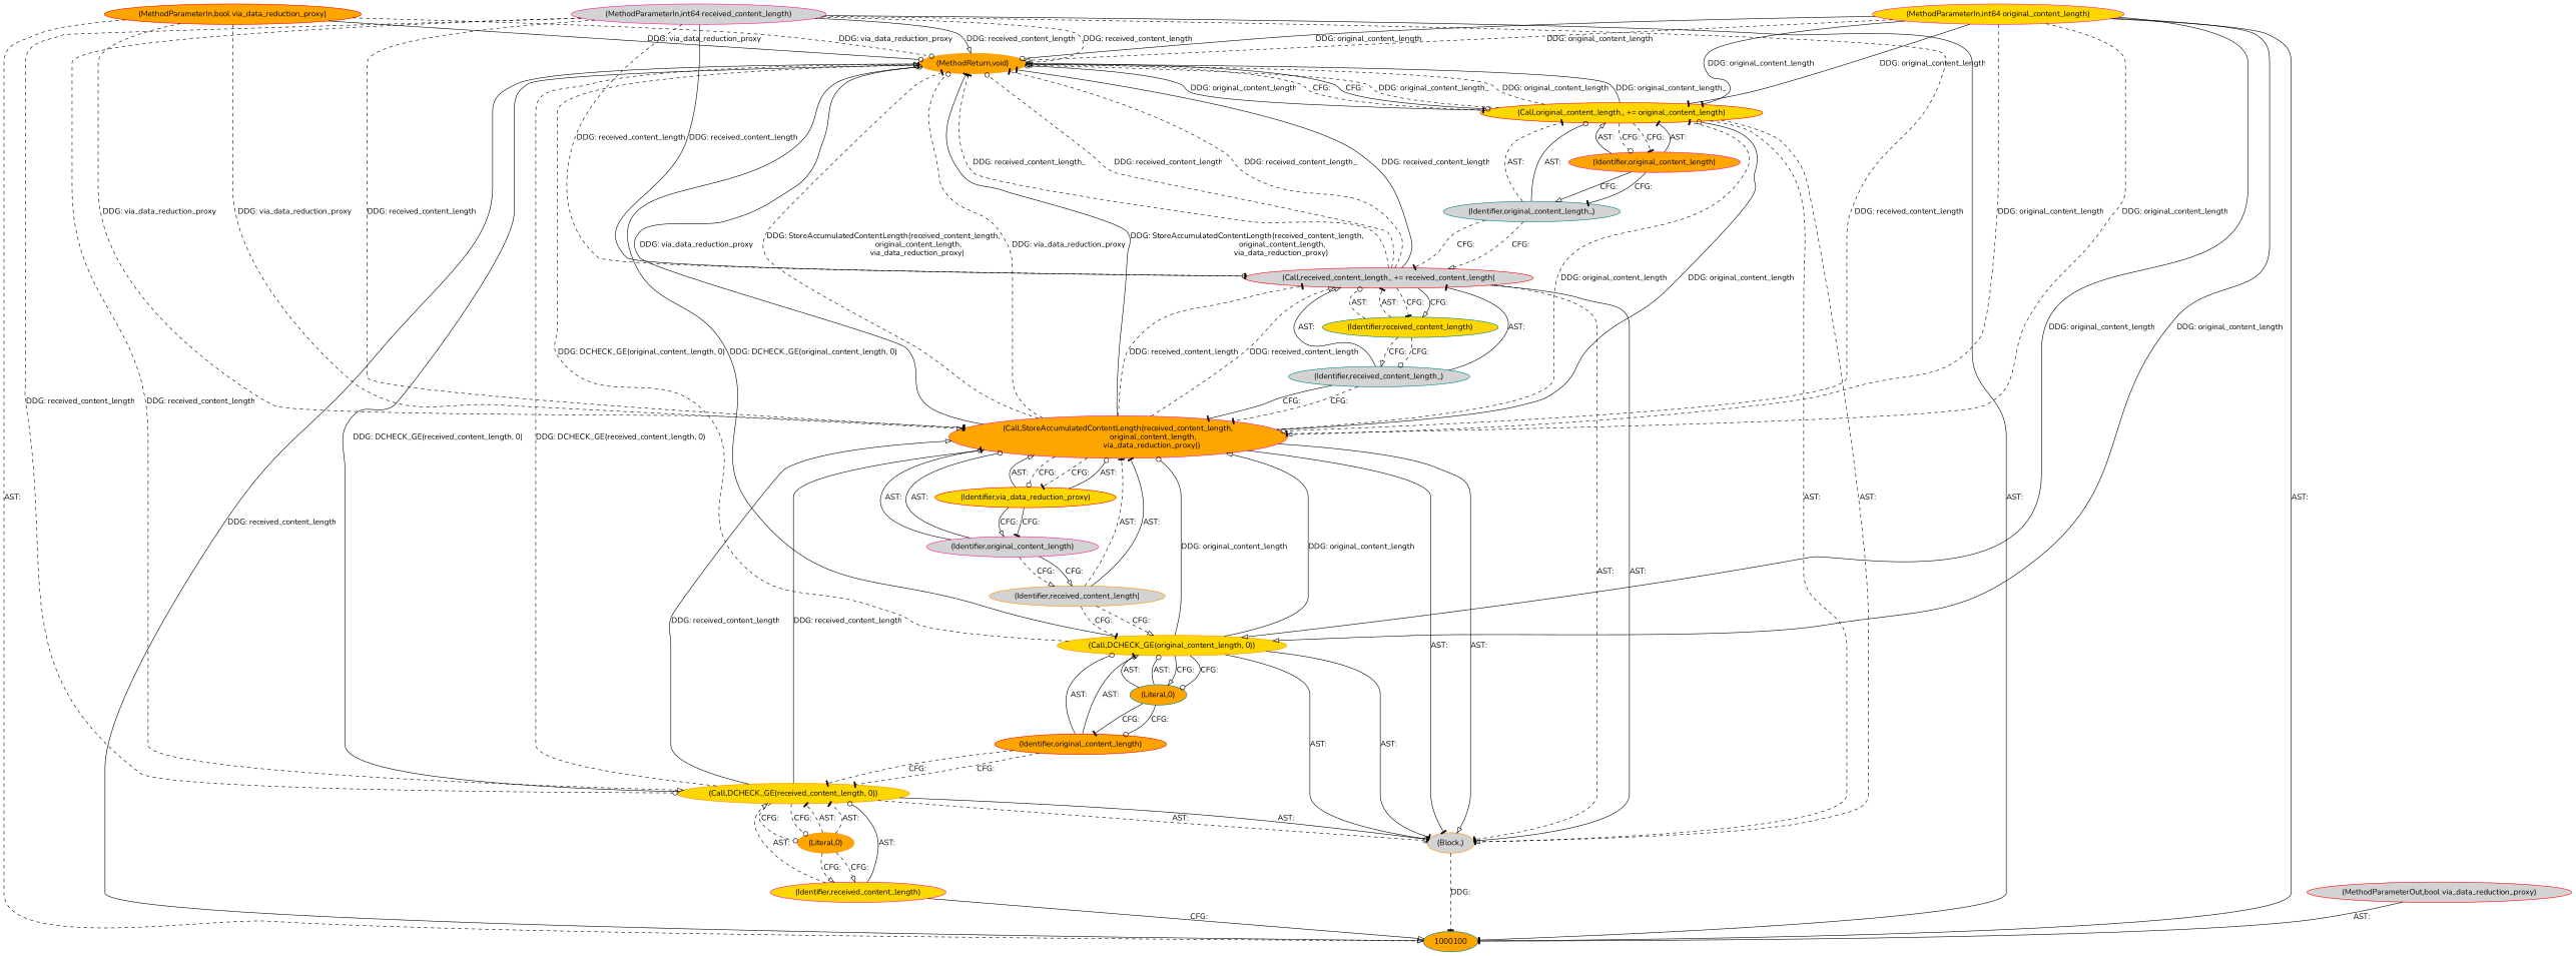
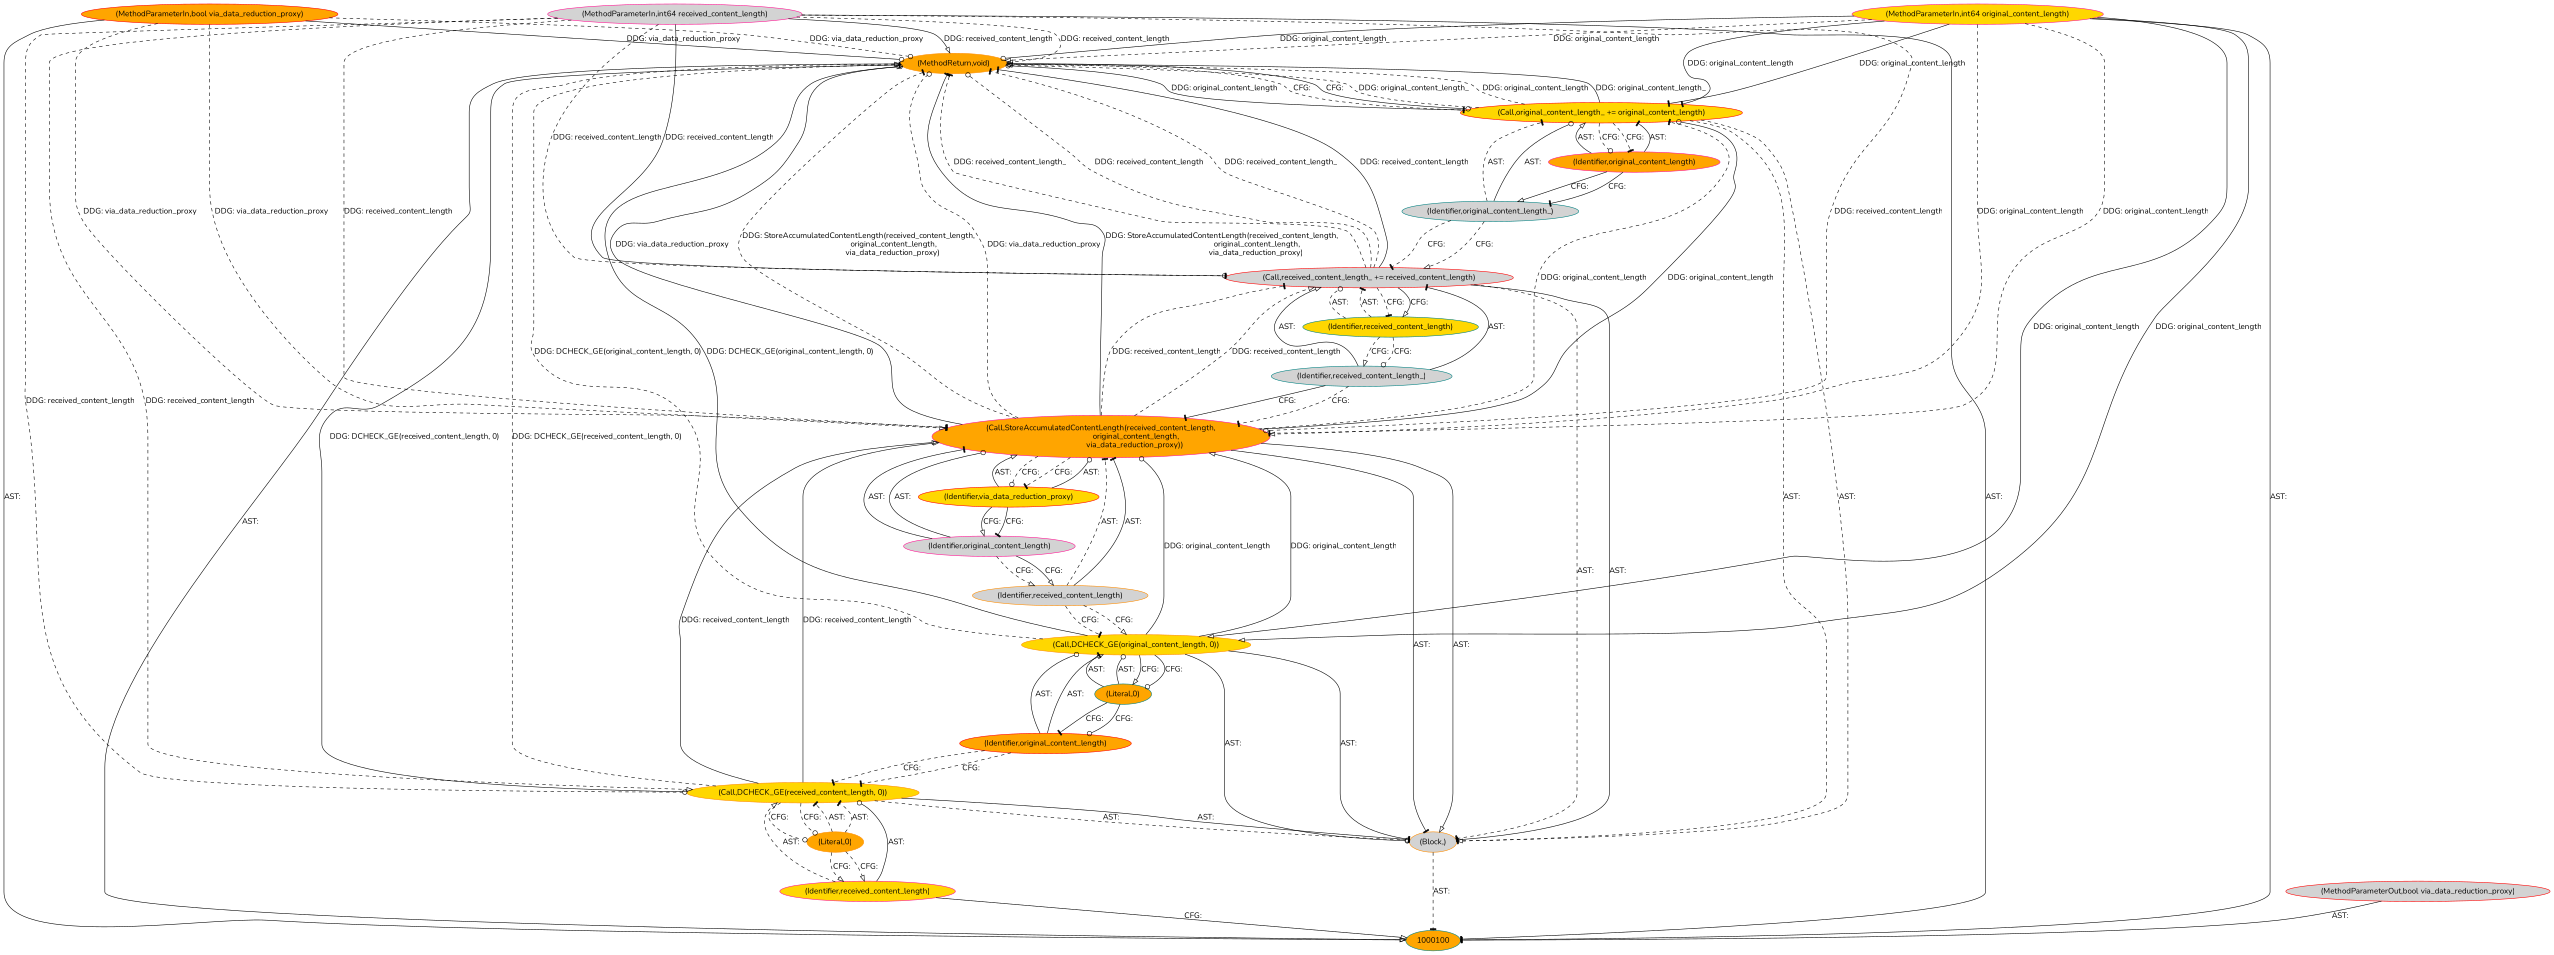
  digraph {
    fontname=Nunito
    node [color=darkorange fillcolor=orange fontname=Nunito style=filled]
    edge [arrowhead=tee fontname=Nunito style=solid]
    n1 [label="(MethodReturn,void)"]
    n2 [color=red fillcolor=gold label="(Call,original_content_length_ += original_content_length)"]
    1000100 [color=teal]
    n4 [color=deeppink label="(Identifier,original_content_length)"]
    n5 [fillcolor=lightgrey label="(Block,)"]
    n6 [color=teal fillcolor=lightgrey label="(Identifier,original_content_length_)"]
    n7 [color=red fillcolor=lightgrey label="(Call,received_content_length_ += received_content_length)"]
    n8 [color=teal fillcolor=gold label="(Identifier,received_content_length)"]
    n9 [color=deeppink fillcolor=gold label="(MethodParameterIn,int64 original_content_length)"]
    n10 [fillcolor=gold label="(Call,DCHECK_GE(original_content_length, 0))"]
    n11 [color=deeppink label="(Call,StoreAccumulatedContentLength(received_content_length,\n                                 original_content_length,\n                                via_data_reduction_proxy))"]
    n12 [color=teal label="(Literal,0)"]
    n13 [color=red fillcolor=gold label="(Identifier,via_data_reduction_proxy)"]
    n14 [color=deeppink fillcolor=lightgrey label="(MethodParameterIn,int64 received_content_length)"]
    n15 [fillcolor=gold label="(Call,DCHECK_GE(received_content_length, 0))"]
    n16 [label="(Literal,0)"]
    n17 [color=red label="(MethodParameterIn,bool via_data_reduction_proxy)"]
    n18 [color=red fillcolor=lightgrey label="(MethodParameterOut,bool via_data_reduction_proxy)"]
    n19 [color=deeppink fillcolor=gold label="(Identifier,received_content_length)"]
    n20 [color=red label="(Identifier,original_content_length)"]
    n21 [color=deeppink fillcolor=lightgrey label="(Identifier,original_content_length)"]
    n22 [fillcolor=lightgrey label="(Identifier,received_content_length)"]
    n23 [color=teal fillcolor=lightgrey label="(Identifier,received_content_length_)"]
    n1 -> n2 [label="CFG: " style=dashed]
    n1 -> n2 [arrowhead=odot label="CFG: "]
-   n1 -> 1000100 [arrowhead=onormal label="DDG: received_content_length"]
+   n1 -> 1000100 [arrowhead=onormal label="AST: "]
    n2 -> n1 [arrowhead=onormal label="DDG: original_content_length_" style=dashed]
    n2 -> n1 [arrowhead=odot label="DDG: original_content_length" style=dashed]
    n2 -> n1 [arrowhead=onormal label="DDG: original_content_length_"]
    n2 -> n1 [arrowhead=odot label="DDG: original_content_length"]
    n2 -> n4 [arrowhead=odot label="CFG: " style=dashed]
    n2 -> n4 [label="CFG: " style=dashed]
    n2 -> n5 [label="AST: " style=dashed]
    n2 -> n5 [arrowhead=onormal label="AST: " style=dashed]
    n4 -> n2 [label="AST: "]
    n4 -> n2 [arrowhead=onormal label="AST: "]
    n4 -> n6 [arrowhead=onormal label="CFG: "]
    n4 -> n6 [label="CFG: "]
-   n5 -> 1000100 [label="DDG: " style=dashed]
+   n5 -> 1000100 [label="AST: " style=dashed]
    n6 -> n2 [label="AST: " style=dashed]
    n6 -> n2 [arrowhead=odot label="AST: "]
    n6 -> n7 [arrowhead=onormal label="CFG: " style=dashed]
    n6 -> n7 [label="CFG: " style=dashed]
    n7 -> n1 [arrowhead=odot label="DDG: received_content_length" style=dashed]
    n7 -> n1 [label="DDG: received_content_length_" style=dashed]
    n7 -> n1 [label="DDG: received_content_length"]
    n7 -> n1 [label="DDG: received_content_length_" style=dashed]
    n7 -> n5 [label="AST: " style=dashed]
    n7 -> n5 [label="AST: "]
    n7 -> n8 [label="CFG: " style=dashed]
    n7 -> n8 [arrowhead=onormal label="CFG: "]
    n8 -> n7 [arrowhead=odot label="AST: " style=dashed]
    n8 -> n7 [label="AST: " style=dashed]
    n8 -> n23 [arrowhead=onormal label="CFG: " style=dashed]
    n8 -> n23 [arrowhead=odot label="CFG: " style=dashed]
    n9 -> n1 [arrowhead=onormal label="DDG: original_content_length" style=dashed]
    n9 -> n1 [arrowhead=odot label="DDG: original_content_length"]
    n9 -> n2 [label="DDG: original_content_length"]
    n9 -> n2 [label="DDG: original_content_length"]
    n9 -> 1000100 [label="AST: "]
    n9 -> n10 [arrowhead=onormal label="DDG: original_content_length"]
    n9 -> n10 [arrowhead=onormal label="DDG: original_content_length"]
    n9 -> n11 [label="DDG: original_content_length" style=dashed]
    n9 -> n11 [arrowhead=onormal label="DDG: original_content_length" style=dashed]
    n10 -> n1 [arrowhead=onormal label="DDG: DCHECK_GE(original_content_length, 0)" style=dashed]
    n10 -> n1 [arrowhead=onormal label="DDG: DCHECK_GE(original_content_length, 0)"]
    n10 -> n5 [arrowhead=odot label="AST: "]
    n10 -> n5 [label="AST: "]
    n10 -> n11 [arrowhead=odot label="DDG: original_content_length"]
    n10 -> n11 [arrowhead=onormal label="DDG: original_content_length"]
    n10 -> n12 [arrowhead=onormal label="CFG: "]
    n10 -> n12 [arrowhead=odot label="CFG: "]
    n11 -> n1 [arrowhead=odot label="DDG: via_data_reduction_proxy"]
    n11 -> n1 [label="DDG: StoreAccumulatedContentLength(received_content_length,\n                                 original_content_length,\n                                via_data_reduction_proxy)" style=dashed]
    n11 -> n1 [arrowhead=odot label="DDG: via_data_reduction_proxy" style=dashed]
    n11 -> n1 [label="DDG: StoreAccumulatedContentLength(received_content_length,\n                                 original_content_length,\n                                via_data_reduction_proxy)"]
    n11 -> n2 [label="DDG: original_content_length" style=dashed]
    n11 -> n2 [arrowhead=odot label="DDG: original_content_length"]
    n11 -> n5 [arrowhead=onormal label="AST: "]
    n11 -> n5 [label="AST: "]
    n11 -> n7 [label="DDG: received_content_length" style=dashed]
    n11 -> n7 [arrowhead=onormal label="DDG: received_content_length" style=dashed]
    n11 -> n13 [arrowhead=odot label="CFG: " style=dashed]
    n11 -> n13 [label="CFG: " style=dashed]
    n12 -> n10 [label="AST: "]
    n12 -> n10 [arrowhead=odot label="AST: "]
    n12 -> n20 [arrowhead=odot label="CFG: "]
    n12 -> n20 [label="CFG: "]
    n13 -> n11 [arrowhead=odot label="AST: "]
    n13 -> n11 [arrowhead=onormal label="AST: "]
    n13 -> n21 [arrowhead=onormal label="CFG: "]
    n13 -> n21 [label="CFG: "]
    n14 -> n1 [arrowhead=onormal label="DDG: received_content_length"]
    n14 -> n1 [arrowhead=onormal label="DDG: received_content_length" style=dashed]
    n14 -> 1000100 [label="AST: "]
    n14 -> n7 [arrowhead=odot label="DDG: received_content_length" style=dashed]
    n14 -> n7 [label="DDG: received_content_length"]
    n14 -> n11 [arrowhead=odot label="DDG: received_content_length" style=dashed]
    n14 -> n11 [label="DDG: received_content_length" style=dashed]
    n14 -> n15 [arrowhead=odot label="DDG: received_content_length" style=dashed]
    n14 -> n15 [arrowhead=onormal label="DDG: received_content_length" style=dashed]
    n15 -> n1 [label="DDG: DCHECK_GE(received_content_length, 0)"]
    n15 -> n1 [arrowhead=onormal label="DDG: DCHECK_GE(received_content_length, 0)" style=dashed]
    n15 -> n5 [arrowhead=odot label="AST: " style=dashed]
    n15 -> n5 [label="AST: "]
    n15 -> n11 [arrowhead=onormal label="DDG: received_content_length"]
    n15 -> n11 [arrowhead=onormal label="DDG: received_content_length"]
    n15 -> n16 [arrowhead=odot label="CFG: " style=dashed]
    n15 -> n16 [arrowhead=odot label="CFG: " style=dashed]
    n16 -> n15 [label="AST: " style=dashed]
    n16 -> n15 [label="AST: " style=dashed]
    n16 -> n19 [arrowhead=onormal label="CFG: " style=dashed]
    n16 -> n19 [arrowhead=onormal label="CFG: " style=dashed]
    n17 -> n1 [arrowhead=odot label="DDG: via_data_reduction_proxy"]
    n17 -> n1 [arrowhead=odot label="DDG: via_data_reduction_proxy" style=dashed]
-   n17 -> 1000100 [arrowhead=onormal label="AST: " style=dashed]
+   n17 -> 1000100 [arrowhead=onormal label="AST: "]
    n17 -> n11 [label="DDG: via_data_reduction_proxy" style=dashed]
    n17 -> n11 [arrowhead=onormal label="DDG: via_data_reduction_proxy" style=dashed]
    n18 -> 1000100 [label="AST: "]
    n19 -> 1000100 [arrowhead=onormal label="CFG: "]
    n19 -> n15 [arrowhead=onormal label="AST: " style=dashed]
    n19 -> n15 [arrowhead=odot label="AST: "]
    n20 -> n10 [arrowhead=onormal label="AST: "]
    n20 -> n10 [arrowhead=odot label="AST: "]
    n20 -> n15 [label="CFG: " style=dashed]
    n20 -> n15 [label="CFG: " style=dashed]
    n21 -> n11 [arrowhead=odot label="AST: "]
    n21 -> n11 [label="AST: "]
    n21 -> n22 [arrowhead=onormal label="CFG: " style=dashed]
    n21 -> n22 [arrowhead=onormal label="CFG: "]
    n22 -> n10 [arrowhead=onormal label="CFG: " style=dashed]
    n22 -> n10 [label="CFG: " style=dashed]
    n22 -> n11 [label="AST: " style=dashed]
    n22 -> n11 [label="AST: "]
    n23 -> n7 [arrowhead=onormal label="AST: "]
    n23 -> n7 [label="AST: "]
    n23 -> n11 [label="CFG: " style=dashed]
    n23 -> n11 [label="CFG: "]
  }
